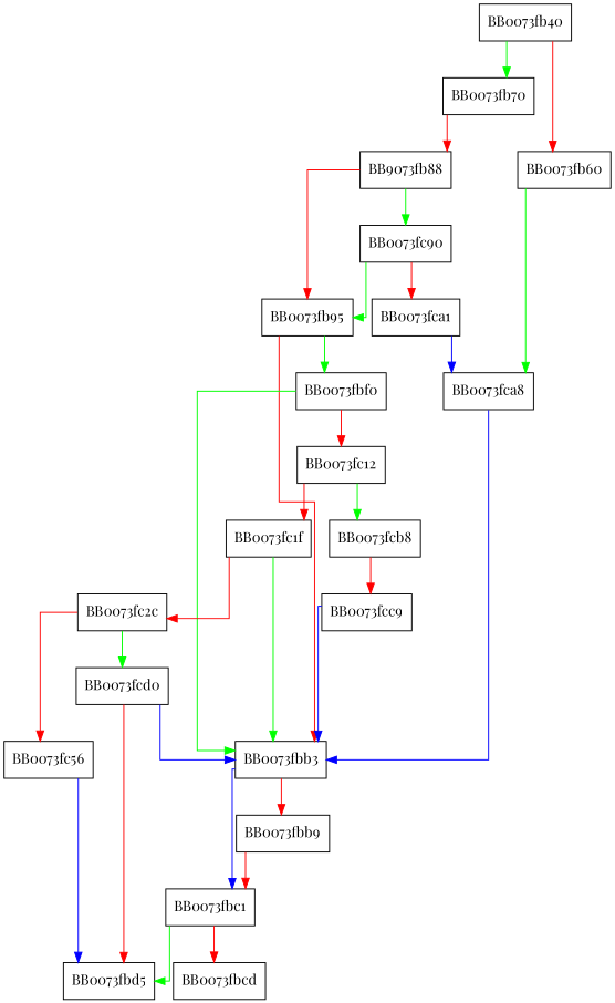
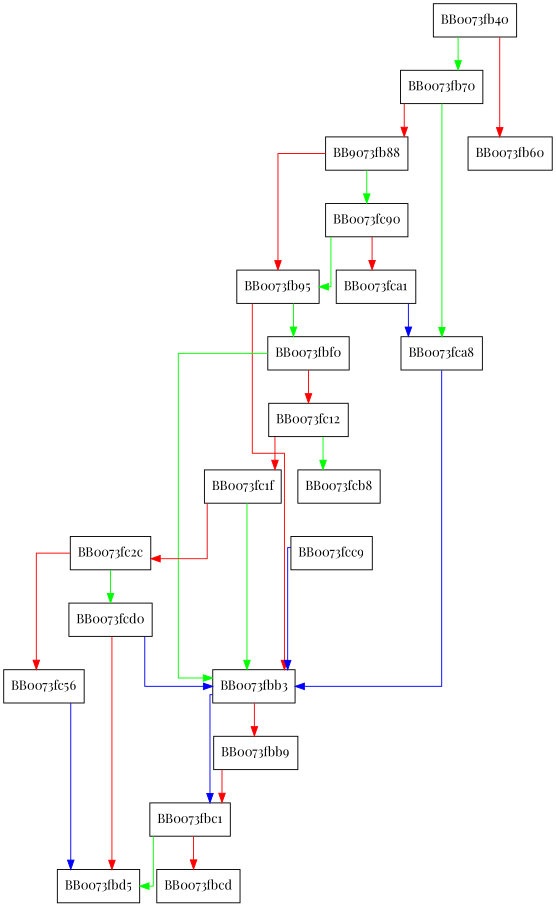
  digraph {
    fontname="Playfair Display"
    splines=ortho
    node [fontname="Playfair Display" shape=box]
    edge [color=red fontname="Playfair Display"]
    BB0073fb40
    BB0073fb70
    BB0073fb60
    BB0073fca8
    n5 [label=BB9073fb88]
    BB0073fbb3
    BB0073fc90
    BB0073fb95
    BB0073fbc1
    BB0073fbb9
    BB0073fca1
    BB0073fbf0
    BB0073fc12
    BB0073fcb8
    BB0073fc1f
    BB0073fbd5
    BB0073fbcd
    BB0073fcc9
    BB0073fc2c
    BB0073fcd0
    BB0073fc56
    BB0073fb40 -> BB0073fb70 [color=green]
    BB0073fb40 -> BB0073fb60
-   BB0073fb60 -> BB0073fca8 [color=green]
+   BB0073fb70 -> BB0073fca8 [color=green]
    BB0073fb70 -> n5
    BB0073fca8 -> BB0073fbb3 [color=blue]
    n5 -> BB0073fc90 [color=green]
    n5 -> BB0073fb95
    BB0073fbb3 -> BB0073fbc1 [color=blue]
    BB0073fbb3 -> BB0073fbb9
    BB0073fc90 -> BB0073fb95 [color=green]
    BB0073fc90 -> BB0073fca1
    BB0073fb95 -> BB0073fbb3
    BB0073fb95 -> BB0073fbf0 [color=green]
    BB0073fbc1 -> BB0073fbd5 [color=green]
    BB0073fbc1 -> BB0073fbcd
    BB0073fbb9 -> BB0073fbc1
    BB0073fca1 -> BB0073fca8 [color=blue]
    BB0073fbf0 -> BB0073fbb3 [color=green]
    BB0073fbf0 -> BB0073fc12
    BB0073fc12 -> BB0073fcb8 [color=green]
    BB0073fc12 -> BB0073fc1f
-   BB0073fcb8 -> BB0073fcc9
    BB0073fc1f -> BB0073fbb3 [color=green]
    BB0073fc1f -> BB0073fc2c
    BB0073fcc9 -> BB0073fbb3 [color=blue]
    BB0073fc2c -> BB0073fcd0 [color=green]
    BB0073fc2c -> BB0073fc56
    BB0073fcd0 -> BB0073fbb3 [color=blue]
    BB0073fcd0 -> BB0073fbd5
    BB0073fc56 -> BB0073fbd5 [color=blue]
  }
